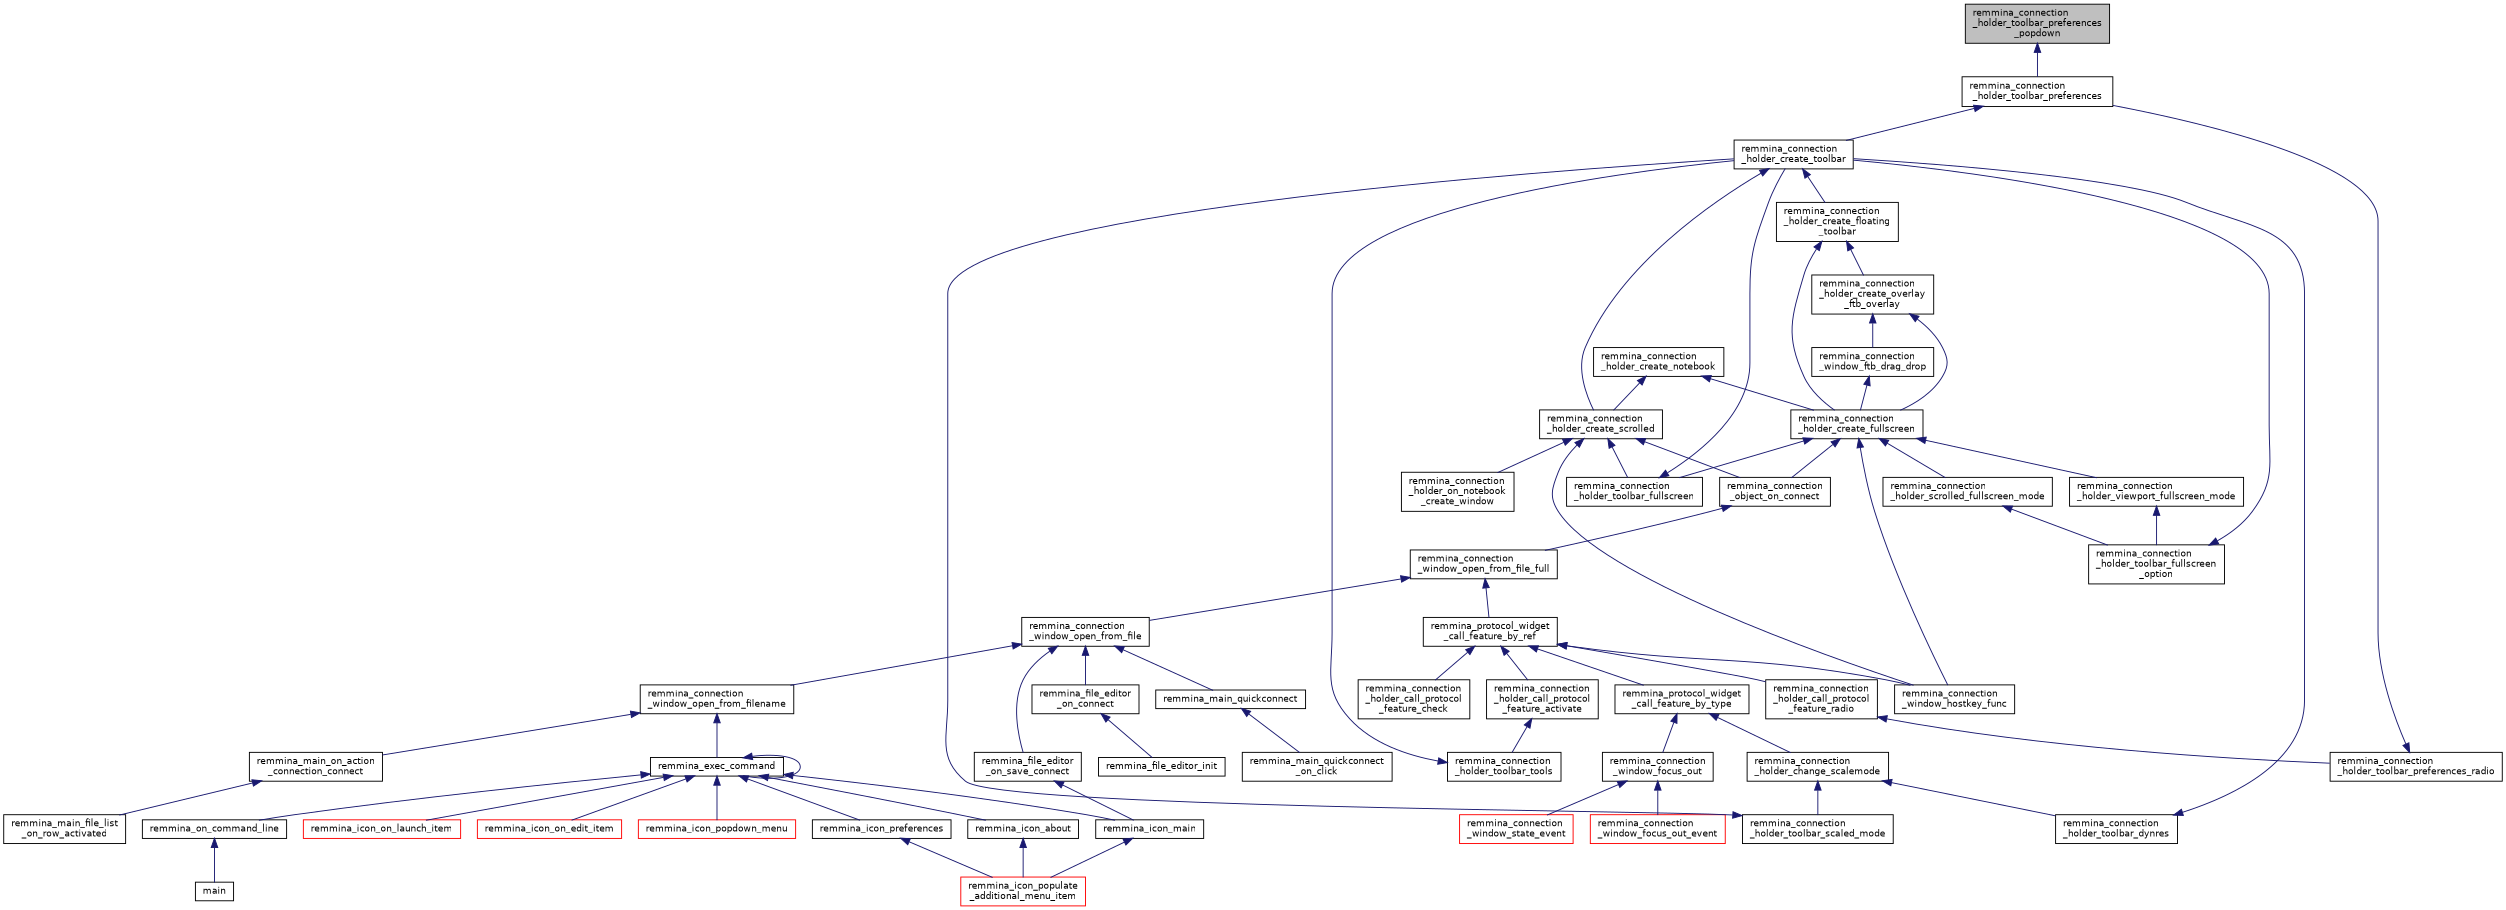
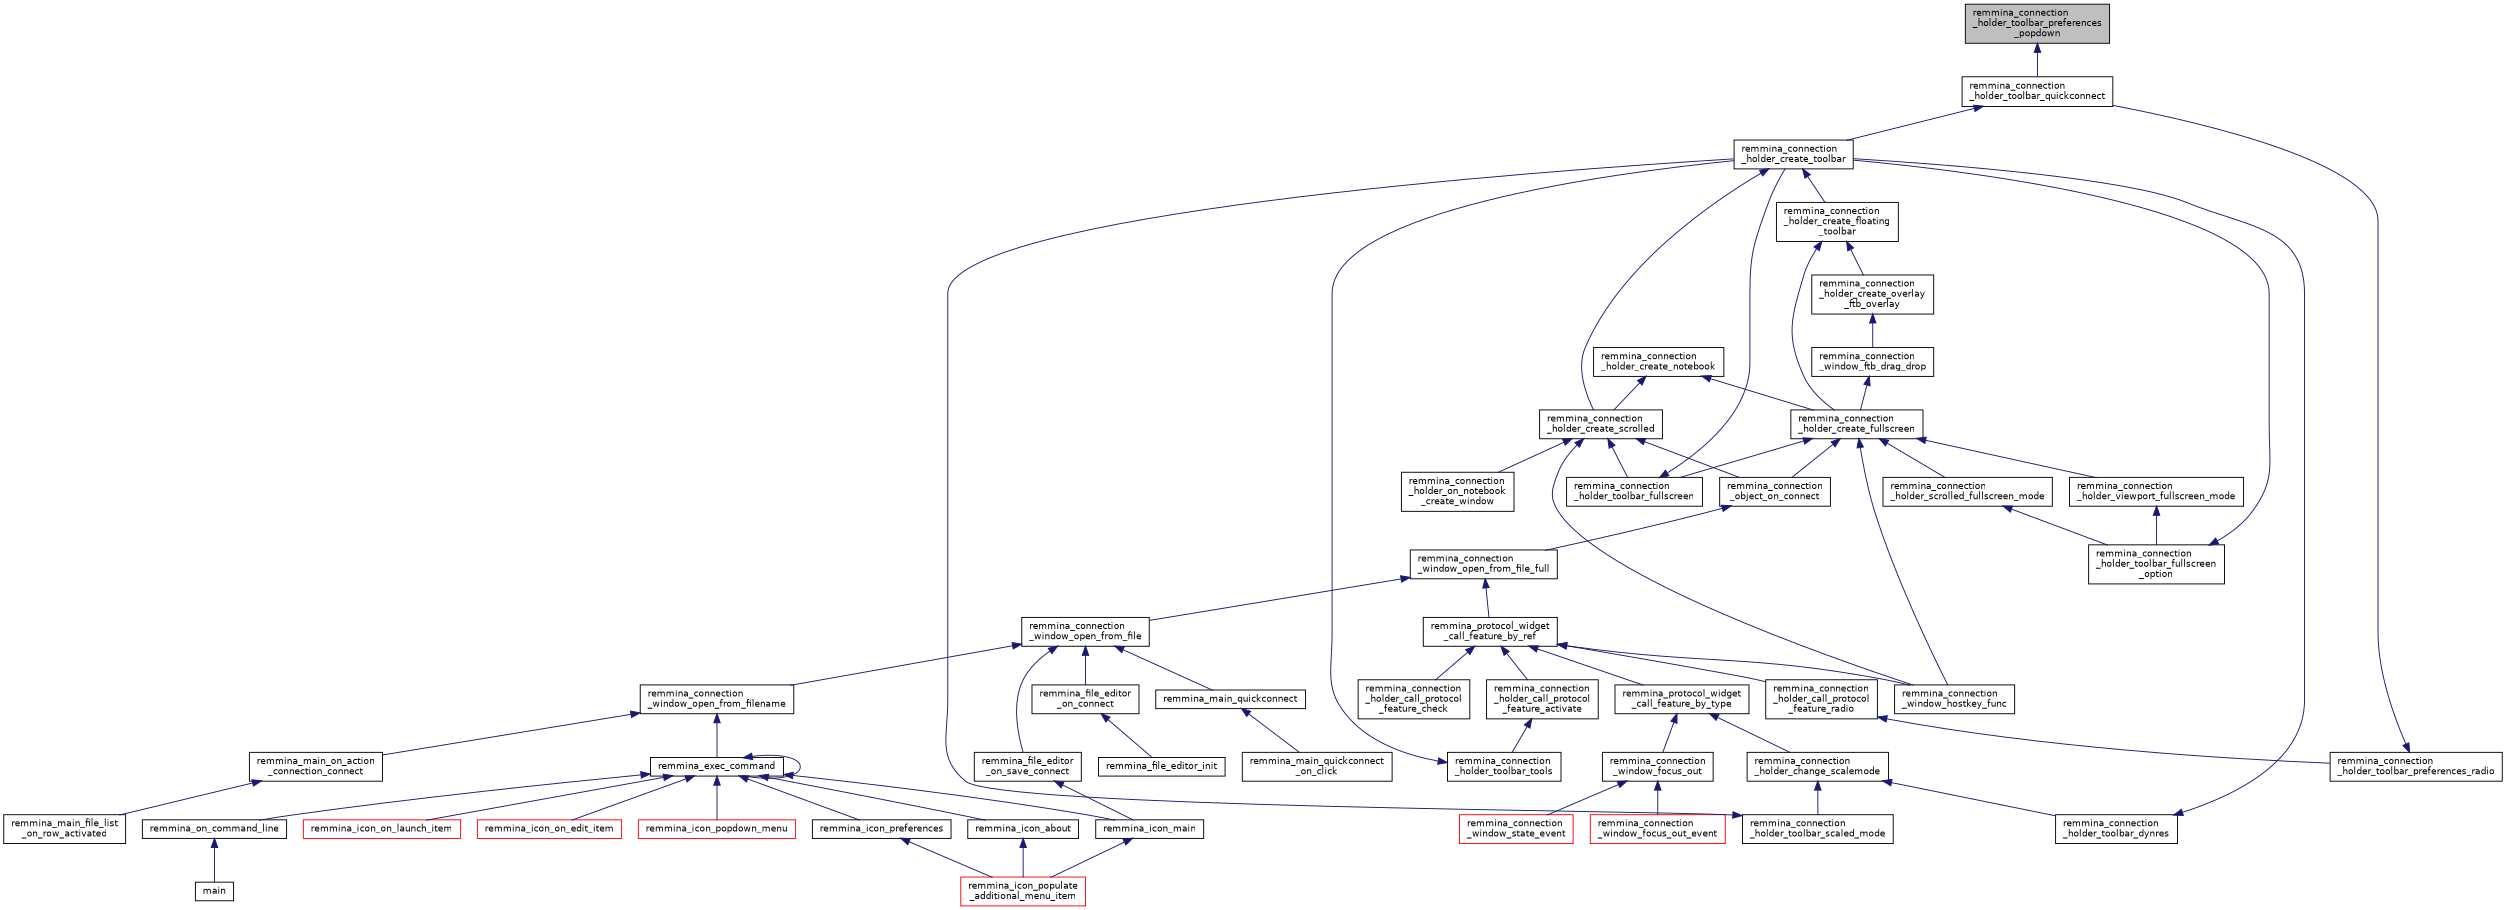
  digraph {
    rankdir=TB
    node [color=black fillcolor=white fontname=Helvetica fontsize=10 shape=record style=filled]
    edge [color=midnightblue dir=back fontname=Helvetica fontsize=10 labelfontname=Helvetica labelfontsize=10 style=solid]
    n1 [fillcolor=grey75 fontcolor=black height=0.2 label="remmina_connection\l_holder_toolbar_preferences\l_popdown" width=0.4]
-   n2 [height=0.2 label="remmina_connection\l_holder_toolbar_preferences" width=0.4]
+   n2 [height=0.2 label="remmina_connection\l_holder_toolbar_quickconnect" width=0.4]
    n3 [height=0.2 label="remmina_connection\l_holder_create_toolbar" width=0.4]
    n4 [height=0.2 label="remmina_connection\l_holder_create_floating\l_toolbar" width=0.4]
    n5 [height=0.2 label="remmina_connection\l_holder_create_scrolled" width=0.4]
    n6 [height=0.2 label="remmina_connection\l_holder_create_overlay\l_ftb_overlay" width=0.4]
    n7 [height=0.2 label="remmina_connection\l_holder_create_fullscreen" width=0.4]
    n8 [height=0.2 label="remmina_connection\l_holder_toolbar_fullscreen" width=0.4]
    n9 [height=0.2 label="remmina_connection\l_window_hostkey_func" width=0.4]
    n10 [height=0.2 label="remmina_connection\l_object_on_connect" width=0.4]
    n11 [height=0.2 label="remmina_connection\l_holder_on_notebook\l_create_window" width=0.4]
    n12 [height=0.2 label="remmina_connection\l_window_ftb_drag_drop" width=0.4]
    n13 [height=0.2 label="remmina_connection\l_holder_viewport_fullscreen_mode" width=0.4]
    n14 [height=0.2 label="remmina_connection\l_holder_scrolled_fullscreen_mode" width=0.4]
    n15 [height=0.2 label="remmina_connection\l_holder_toolbar_fullscreen\l_option" width=0.4]
    n16 [height=0.2 label="remmina_connection\l_window_open_from_file_full" width=0.4]
    n17 [height=0.2 label="remmina_connection\l_window_open_from_file" width=0.4]
    n18 [height=0.2 label="remmina_protocol_widget\l_call_feature_by_ref" width=0.4]
    n19 [height=0.2 label="remmina_connection\l_window_open_from_filename" width=0.4]
    n20 [height=0.2 label="remmina_file_editor\l_on_connect" width=0.4]
    n21 [height=0.2 label="remmina_file_editor\l_on_save_connect" width=0.4]
    n22 [height=0.2 label=remmina_main_quickconnect width=0.4]
    n23 [height=0.2 label="remmina_connection\l_holder_call_protocol\l_feature_radio" width=0.4]
    n24 [height=0.2 label="remmina_connection\l_holder_call_protocol\l_feature_check" width=0.4]
    n25 [height=0.2 label="remmina_connection\l_holder_call_protocol\l_feature_activate" width=0.4]
    n26 [height=0.2 label="remmina_protocol_widget\l_call_feature_by_type" width=0.4]
    n27 [height=0.2 label=remmina_exec_command width=0.4]
    n28 [height=0.2 label="remmina_main_on_action\l_connection_connect" width=0.4]
    n29 [height=0.2 label=remmina_file_editor_init width=0.4]
    n30 [height=0.2 label=remmina_icon_main width=0.4]
    n31 [height=0.2 label="remmina_main_quickconnect\l_on_click" width=0.4]
    n32 [height=0.2 label=remmina_on_command_line width=0.4]
    n33 [height=0.2 label=remmina_icon_preferences width=0.4]
    n34 [height=0.2 label=remmina_icon_about width=0.4]
    n35 [color=red height=0.2 label=remmina_icon_on_launch_item width=0.4]
    n36 [color=red height=0.2 label=remmina_icon_on_edit_item width=0.4]
    n37 [color=red height=0.2 label=remmina_icon_popdown_menu width=0.4]
    n38 [height=0.2 label="remmina_main_file_list\l_on_row_activated" width=0.4]
    n39 [height=0.2 label=main width=0.4]
    n40 [color=red height=0.2 label="remmina_icon_populate\l_additional_menu_item" width=0.4]
    n41 [height=0.2 label="remmina_connection\l_holder_toolbar_preferences_radio" width=0.4]
    n42 [height=0.2 label="remmina_connection\l_holder_toolbar_tools" width=0.4]
    n43 [height=0.2 label="remmina_connection\l_holder_change_scalemode" width=0.4]
    n44 [height=0.2 label="remmina_connection\l_window_focus_out" width=0.4]
    n45 [height=0.2 label="remmina_connection\l_holder_toolbar_dynres" width=0.4]
    n46 [height=0.2 label="remmina_connection\l_holder_toolbar_scaled_mode" width=0.4]
    n47 [color=red height=0.2 label="remmina_connection\l_window_focus_out_event" width=0.4]
    n48 [color=red height=0.2 label="remmina_connection\l_window_state_event" width=0.4]
    n49 [height=0.2 label="remmina_connection\l_holder_create_notebook" width=0.4]
    n1 -> n2
    n2 -> n3
    n3 -> n4
    n3 -> n5
    n4 -> n6
    n4 -> n7
    n5 -> n8
    n5 -> n9
    n5 -> n10
    n5 -> n11
-   n6 -> n7
    n6 -> n12
    n7 -> n8
    n7 -> n9
    n7 -> n10
    n7 -> n13
    n7 -> n14
    n8 -> n3
    n10 -> n16
    n12 -> n7
    n13 -> n15
    n14 -> n15
    n15 -> n3
    n16 -> n17
    n16 -> n18
    n17 -> n19
    n17 -> n20
    n17 -> n21
    n17 -> n22
    n18 -> n9
    n18 -> n23
    n18 -> n24
    n18 -> n25
    n18 -> n26
    n19 -> n27
    n19 -> n28
    n20 -> n29
    n21 -> n30
    n22 -> n31
    n23 -> n41
    n25 -> n42
    n26 -> n43
    n26 -> n44
    n27 -> n27
    n27 -> n30
    n27 -> n32
    n27 -> n33
    n27 -> n34
    n27 -> n35
    n27 -> n36
    n27 -> n37
    n28 -> n38
    n30 -> n40
    n32 -> n39
    n33 -> n40
    n34 -> n40
    n41 -> n2
    n42 -> n3
    n43 -> n45
    n43 -> n46
    n44 -> n47
    n44 -> n48
    n45 -> n3
    n46 -> n3
    n49 -> n5
    n49 -> n7
  }
